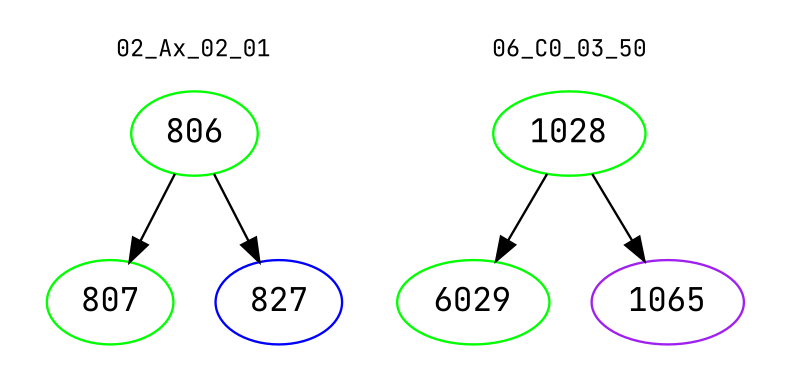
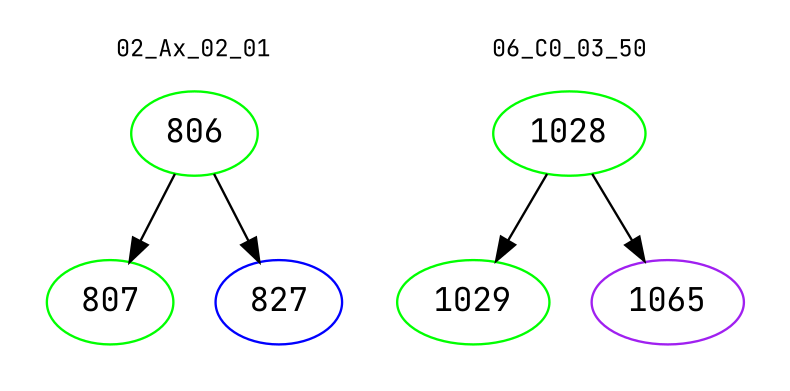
  digraph {
    fontname="JetBrains Mono"
    node [color=green fontname="JetBrains Mono"]
    edge [color=black fontname="JetBrains Mono"]
    n1 [label=806]
    n2 [label=807]
    n3 [color=blue label=827]
    n4 [label=1028]
-   n5 [label=6029]
+   n5 [label=1029]
    n6 [color=purple label=1065]
    subgraph cluster_1 {
      color=white
      fontsize=10
      label="02_Ax_02_01"
      n1
      n2
      n3
    }
    subgraph cluster_2 {
      color=white
      fontsize=10
      label="06_C0_03_50"
      n4
      n5
      n6
    }
    n1 -> n2
    n1 -> n3
    n4 -> n5
    n4 -> n6
  }
